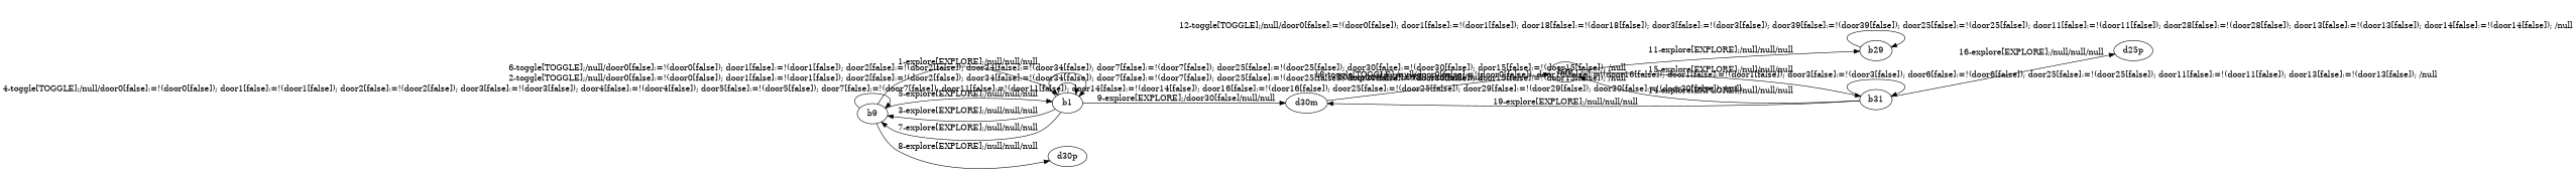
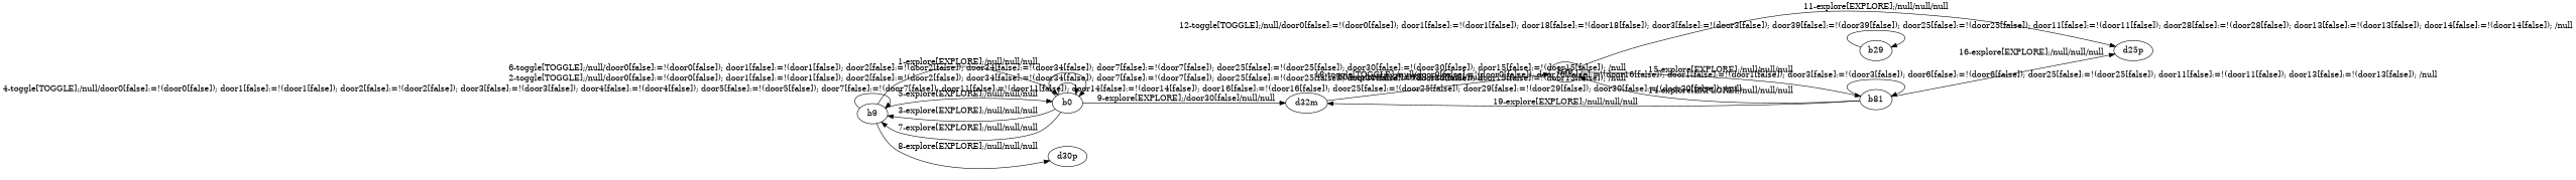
  digraph {
    rankdir=LR
    n1 [label=b9]
-   b0 [label=b1]
+   b0
    d30p
-   d30m
+   d30m [label=d32m]
    b30
    b29
-   b31
+   b31 [label=b81]
    d25p
    n1 -> n1 [label="4-toggle[TOGGLE];/null/door0[false]:=!(door0[false]); door1[false]:=!(door1[false]); door2[false]:=!(door2[false]); door3[false]:=!(door3[false]); door4[false]:=!(door4[false]); door5[false]:=!(door5[false]); door7[false]:=!(door7[false]); door11[false]:=!(door11[false]); door14[false]:=!(door14[false]); door16[false]:=!(door16[false]); door25[false]:=!(door25[false]); door29[false]:=!(door29[false]); door30[false]:=!(door30[false]); /null"]
    n1 -> b0 [label="1-explore[EXPLORE];/null/null/null"]
    n1 -> b0 [label="5-explore[EXPLORE];/null/null/null"]
    n1 -> d30p [label="8-explore[EXPLORE];/null/null/null"]
    b0 -> n1 [label="3-explore[EXPLORE];/null/null/null"]
    b0 -> n1 [label="7-explore[EXPLORE];/null/null/null"]
    b0 -> b0 [label="2-toggle[TOGGLE];/null/door0[false]:=!(door0[false]); door1[false]:=!(door1[false]); door2[false]:=!(door2[false]); door34[false]:=!(door34[false]); door7[false]:=!(door7[false]); door25[false]:=!(door25[false]); door30[false]:=!(door30[false]); door15[false]:=!(door15[false]); /null"]
    b0 -> b0 [label="6-toggle[TOGGLE];/null/door0[false]:=!(door0[false]); door1[false]:=!(door1[false]); door2[false]:=!(door2[false]); door34[false]:=!(door34[false]); door7[false]:=!(door7[false]); door25[false]:=!(door25[false]); door30[false]:=!(door30[false]); door15[false]:=!(door15[false]); /null"]
    b0 -> d30m [label="9-explore[EXPLORE];/door30[false]/null/null"]
    d30m -> b30 [label="10-explore[EXPLORE];/null/null/null"]
-   b30 -> b29 [label="11-explore[EXPLORE];/null/null/null"]
+   b30 -> d25p [label="11-explore[EXPLORE];/null/null/null"]
    b30 -> b31 [label="15-explore[EXPLORE];/null/null/null"]
    b29 -> b29 [label="12-toggle[TOGGLE];/null/door0[false]:=!(door0[false]); door1[false]:=!(door1[false]); door18[false]:=!(door18[false]); door3[false]:=!(door3[false]); door39[false]:=!(door39[false]); door25[false]:=!(door25[false]); door11[false]:=!(door11[false]); door28[false]:=!(door28[false]); door13[false]:=!(door13[false]); door14[false]:=!(door14[false]); /null"]
    b31 -> d30m [label="19-explore[EXPLORE];/null/null/null"]
    b31 -> b30 [label="14-explore[EXPLORE];/null/null/null"]
    b31 -> b31 [label="18-toggle[TOGGLE];/null/door0[false]:=!(door0[false]); door16[false]:=!(door16[false]); door1[false]:=!(door1[false]); door3[false]:=!(door3[false]); door6[false]:=!(door6[false]); door25[false]:=!(door25[false]); door11[false]:=!(door11[false]); door13[false]:=!(door13[false]); /null"]
    b31 -> d25p [label="16-explore[EXPLORE];/null/null/null"]
  }
